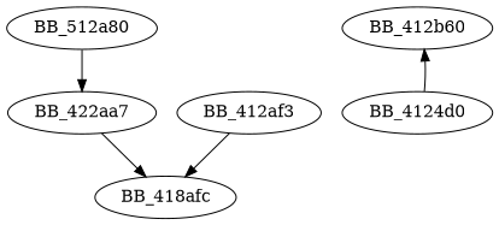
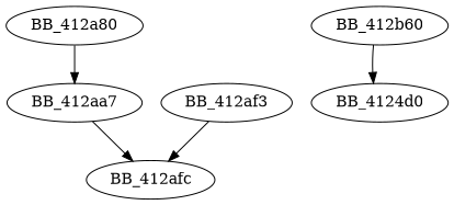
  digraph {
-   BB_412a80 [label=BB_512a80]
-   BB_412aa7 [label=BB_422aa7]
-   BB_412afc [label=BB_418afc]
+   BB_412a80
+   BB_412aa7
+   BB_412afc
    BB_412af3
    BB_412b60
    BB_4124d0
    BB_412a80 -> BB_412aa7
    BB_412aa7 -> BB_412afc
    BB_412af3 -> BB_412afc
-   BB_4124d0 -> BB_412b60
+   BB_412b60 -> BB_4124d0
  }
